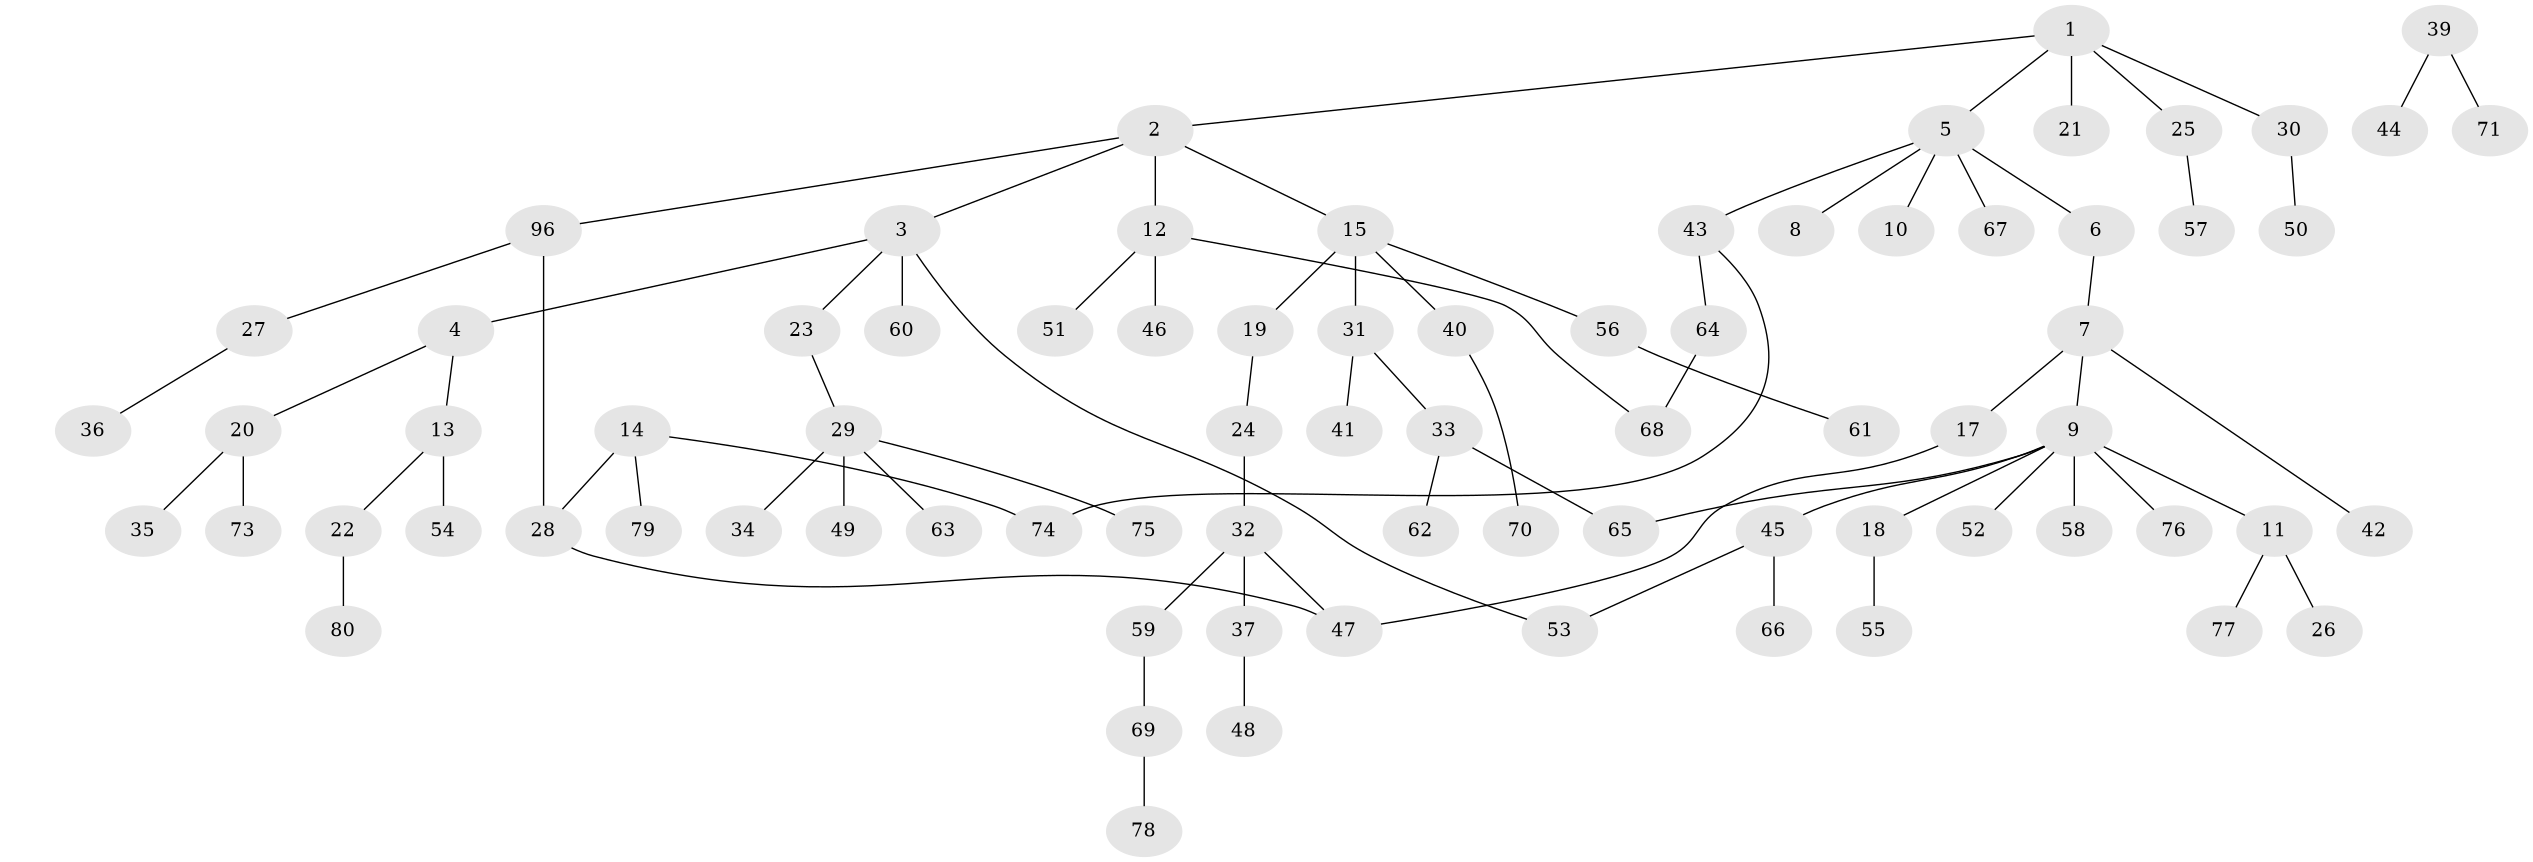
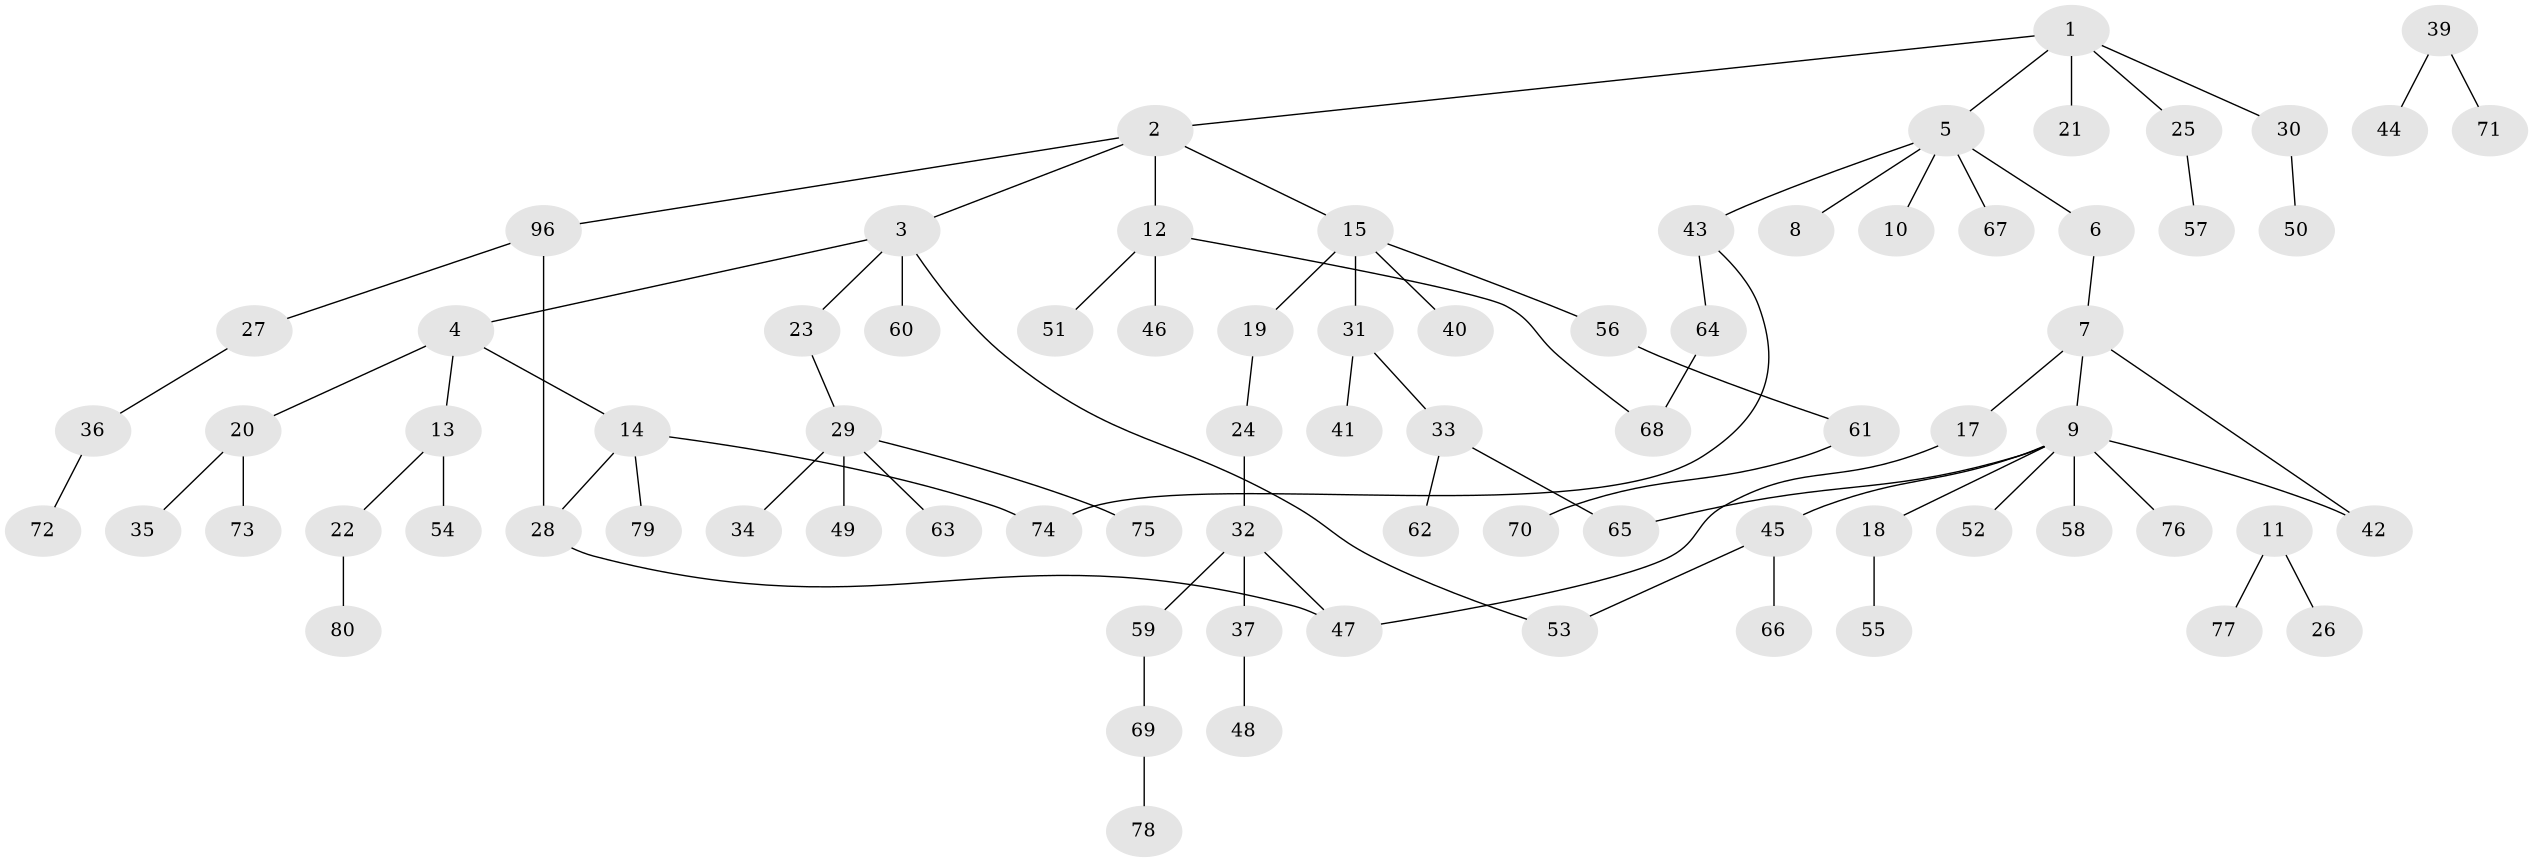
  graph {
    node [color=gray90 style=filled]
    1
    2
    5
    21
    25
    30
    3
    12
    15
    n10 [label=96]
    6
    8
    10
    43
    67
    57
    50
    4
    23
    53
    60
    46
    51
    68
    19
    31
    40
    56
    28
    27
    13
    14
    20
    29
    22
    54
    74
    79
    35
    73
    7
    64
    9
    17
    42
    11
    18
    45
    52
    58
    65
    76
    47
    26
    77
    55
    66
    80
    24
    33
    41
    61
    36
    32
    34
    49
    63
    75
    37
    59
+   72
    62
    48
    69
    39
    44
    71
    70
    78
    1 -- 2
    1 -- 5
    1 -- 21
    1 -- 25
    1 -- 30
    2 -- 3
    2 -- 12
    2 -- 15
    2 -- n10
    5 -- 6
    5 -- 8
    5 -- 10
    5 -- 43
    5 -- 67
    25 -- 57
    30 -- 50
    3 -- 4
    3 -- 23
    3 -- 53
    3 -- 60
    12 -- 46
    12 -- 51
    12 -- 68
    15 -- 19
    15 -- 31
    15 -- 40
    15 -- 56
    n10 -- 28
    n10 -- 27
    6 -- 7
    43 -- 74
    43 -- 64
    4 -- 13
+   4 -- 14
    4 -- 20
    23 -- 29
    19 -- 24
    31 -- 33
    31 -- 41
    56 -- 61
    28 -- 47
    27 -- 36
    13 -- 22
    13 -- 54
    14 -- 28
    14 -- 74
    14 -- 79
    20 -- 35
    20 -- 73
    29 -- 34
    29 -- 49
    29 -- 63
    29 -- 75
    22 -- 80
    7 -- 9
    7 -- 17
    7 -- 42
    64 -- 68
-   9 -- 11
+   9 -- 42
    9 -- 18
    9 -- 45
    9 -- 52
    9 -- 58
    9 -- 65
    9 -- 76
    17 -- 47
    11 -- 26
    11 -- 77
    18 -- 55
    45 -- 53
    45 -- 66
    24 -- 32
    33 -- 65
    33 -- 62
-   40 -- 70
+   61 -- 70
+   36 -- 72
    32 -- 47
    32 -- 37
    32 -- 59
    37 -- 48
    59 -- 69
    69 -- 78
    39 -- 44
    39 -- 71
  }
